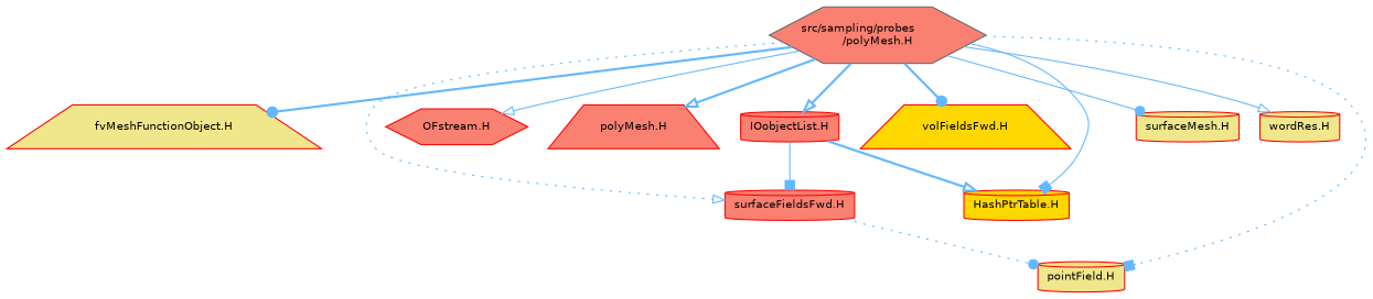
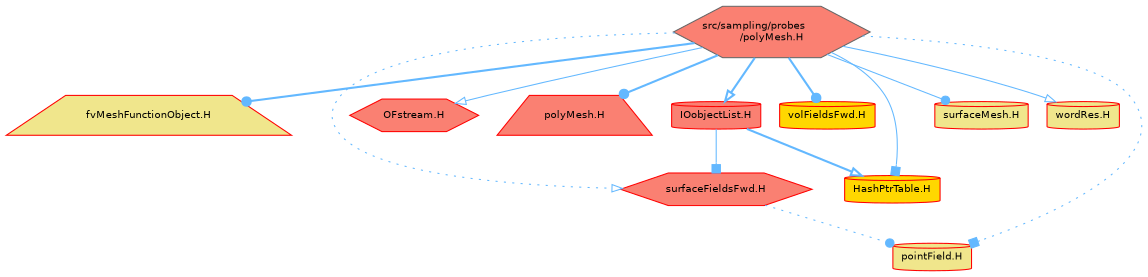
  digraph {
    node [color=red fillcolor=salmon fontname=Helvetica fontsize=10 shape=cylinder style=filled]
    edge [arrowhead=dot color=steelblue1 fontname=Helvetica fontsize=10 labelfontname=Helvetica labelfontsize=10 style=bold]
    n1 [color=gray40 fontcolor=black height=0.2 label="src/sampling/probes\l/polyMesh.H" shape=hexagon width=0.4]
    n2 [fillcolor=khaki height=0.2 label="fvMeshFunctionObject.H" shape=trapezium width=0.4]
    n3 [fillcolor=gold height=0.2 label="HashPtrTable.H" width=0.4]
    n4 [height=0.2 label="OFstream.H" shape=hexagon width=0.4]
    n5 [height=0.2 label="polyMesh.H" shape=trapezium width=0.4]
    n6 [fillcolor=khaki height=0.2 label="pointField.H" width=0.4]
-   n7 [fillcolor=gold height=0.2 label="volFieldsFwd.H" shape=trapezium width=0.4]
-   n8 [height=0.2 label="surfaceFieldsFwd.H" width=0.4]
+   n7 [fillcolor=gold height=0.2 label="volFieldsFwd.H" width=0.4]
+   n8 [height=0.2 label="surfaceFieldsFwd.H" shape=hexagon width=0.4]
    n9 [fillcolor=khaki height=0.2 label="surfaceMesh.H" width=0.4]
    n10 [fillcolor=khaki height=0.2 label="wordRes.H" width=0.4]
    n11 [height=0.2 label="IOobjectList.H" width=0.4]
    n1 -> n2
    n1 -> n3 [arrowhead=box style=solid]
    n1 -> n4 [arrowhead=onormal style=solid]
-   n1 -> n5 [arrowhead=onormal]
+   n1 -> n5
    n1 -> n6 [arrowhead=box style=dotted]
    n1 -> n7
    n1 -> n8 [arrowhead=onormal style=dotted]
    n1 -> n9 [style=solid]
    n1 -> n10 [arrowhead=onormal style=solid]
    n1 -> n11 [arrowhead=onormal]
    n8 -> n6 [style=dotted]
    n11 -> n3 [arrowhead=onormal]
    n11 -> n8 [arrowhead=box style=solid]
  }
